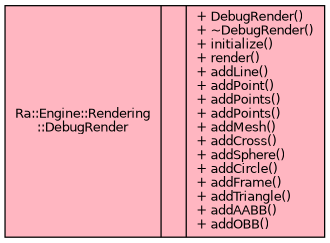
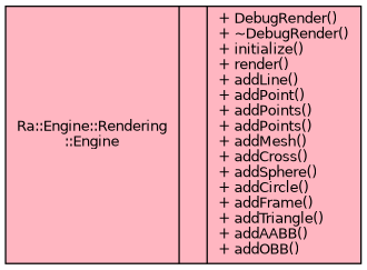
  digraph {
    rankdir=LR
-   n1 [color=black fillcolor=lightpink fontcolor=black fontname=Helvetica fontsize=10 height=0.2 label="{Ra::Engine::Rendering\l::DebugRender\n||+ DebugRender()\l+ ~DebugRender()\l+ initialize()\l+ render()\l+ addLine()\l+ addPoint()\l+ addPoints()\l+ addPoints()\l+ addMesh()\l+ addCross()\l+ addSphere()\l+ addCircle()\l+ addFrame()\l+ addTriangle()\l+ addAABB()\l+ addOBB()\l}" shape=record style=filled width=0.4]
+   n1 [color=black fillcolor=lightpink fontcolor=black fontname=Helvetica fontsize=10 height=0.2 label="{Ra::Engine::Rendering\l::Engine\n||+ DebugRender()\l+ ~DebugRender()\l+ initialize()\l+ render()\l+ addLine()\l+ addPoint()\l+ addPoints()\l+ addPoints()\l+ addMesh()\l+ addCross()\l+ addSphere()\l+ addCircle()\l+ addFrame()\l+ addTriangle()\l+ addAABB()\l+ addOBB()\l}" shape=record style=filled width=0.4]
  }
